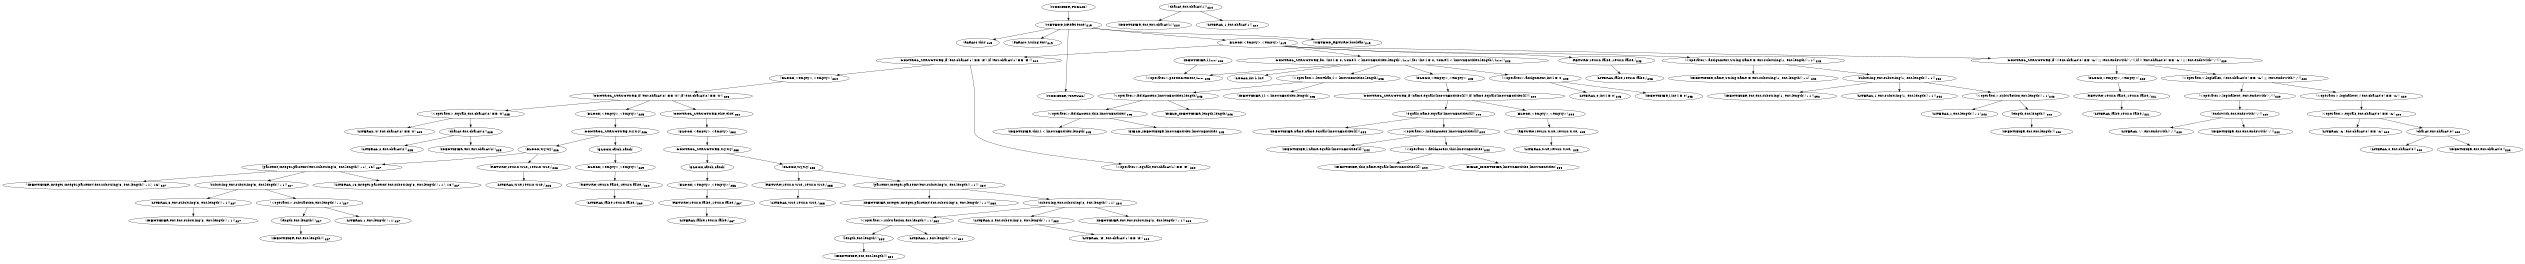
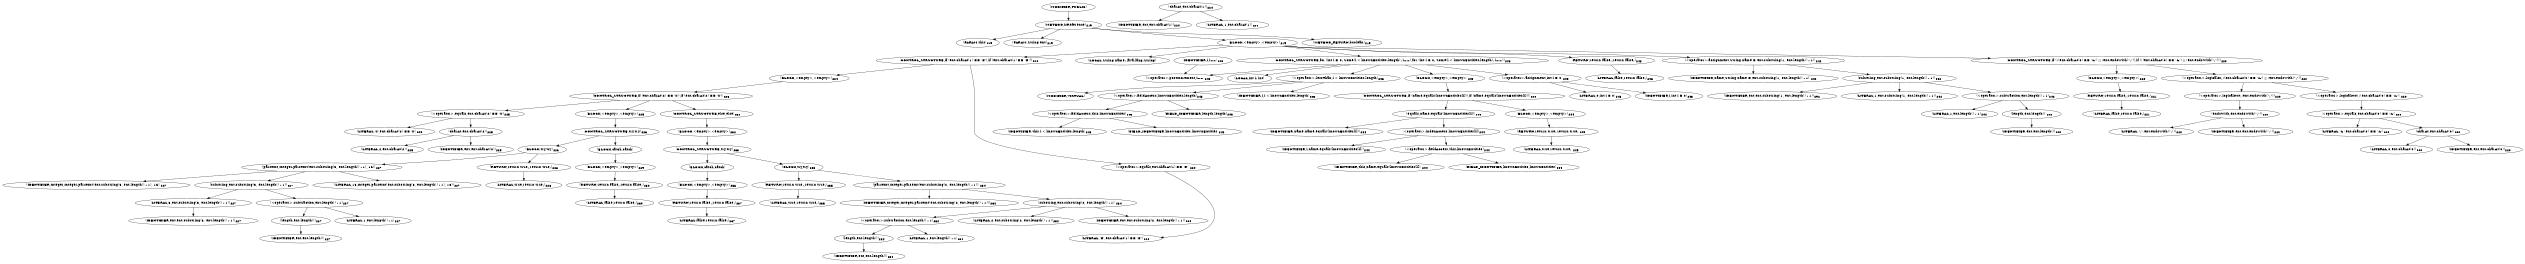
  digraph {
    n1 [label=<(METHOD,isReference)<SUB>219</SUB>>]
    n2 [label=<(PARAM,this)<SUB>219</SUB>>]
    n3 [label=<(PARAM,String ent)<SUB>219</SUB>>]
    n4 [label=<(BLOCK,&lt;empty&gt;,&lt;empty&gt;)<SUB>219</SUB>>]
    n5 [label=<(MODIFIER,VIRTUAL)>]
    n6 [label=<(METHOD_RETURN,boolean)<SUB>219</SUB>>]
    n7 [label=<(CONTROL_STRUCTURE,if (!(ent.charAt(0) == '&amp;') || !ent.endsWith(&quot;;&quot;)),if (!(ent.charAt(0) == '&amp;') || !ent.endsWith(&quot;;&quot;)))<SUB>220</SUB>>]
    n8 [label=<(CONTROL_STRUCTURE,if (ent.charAt(1) == '#'),if (ent.charAt(1) == '#'))<SUB>224</SUB>>]
+   n9 [label=<(LOCAL,String name: java.lang.String)>]
    n10 [label=<(&lt;operator&gt;.assignment,String name = ent.substring(1, ent.length() - 1))<SUB>242</SUB>>]
    n11 [label=<(CONTROL_STRUCTURE,for (int i = 0; Some(i &lt; knownEntities.length); i++),for (int i = 0; Some(i &lt; knownEntities.length); i++))<SUB>243</SUB>>]
    n12 [label=<(RETURN,return false;,return false;)<SUB>248</SUB>>]
    n13 [label=<(MODIFIER,PUBLIC)>]
    n14 [label=<(&lt;operator&gt;.logicalOr,!(ent.charAt(0) == '&amp;') || !ent.endsWith(&quot;;&quot;))<SUB>220</SUB>>]
    n15 [label=<(BLOCK,&lt;empty&gt;,&lt;empty&gt;)<SUB>220</SUB>>]
    n16 [label=<(&lt;operator&gt;.equals,ent.charAt(1) == '#')<SUB>224</SUB>>]
    n17 [label=<(BLOCK,&lt;empty&gt;,&lt;empty&gt;)<SUB>224</SUB>>]
    n18 [label=<(IDENTIFIER,name,String name = ent.substring(1, ent.length() - 1))<SUB>242</SUB>>]
    n19 [label=<(substring,ent.substring(1, ent.length() - 1))<SUB>242</SUB>>]
    n20 [label=<(LOCAL,int i: int)>]
    n21 [label=<(&lt;operator&gt;.assignment,int i = 0)<SUB>243</SUB>>]
    n22 [label=<(&lt;operator&gt;.lessThan,i &lt; knownEntities.length)<SUB>243</SUB>>]
    n23 [label=<(&lt;operator&gt;.postIncrement,i++)<SUB>243</SUB>>]
    n24 [label=<(BLOCK,&lt;empty&gt;,&lt;empty&gt;)<SUB>243</SUB>>]
    n25 [label=<(LITERAL,false,return false;)<SUB>248</SUB>>]
    n26 [label=<(&lt;operator&gt;.logicalNot,!(ent.charAt(0) == '&amp;'))<SUB>220</SUB>>]
    n27 [label=<(&lt;operator&gt;.logicalNot,!ent.endsWith(&quot;;&quot;))<SUB>220</SUB>>]
    n28 [label=<(RETURN,return false;,return false;)<SUB>221</SUB>>]
    n29 [label=<(&lt;operator&gt;.equals,ent.charAt(0) == '&amp;')<SUB>220</SUB>>]
    n30 [label=<(endsWith,ent.endsWith(&quot;;&quot;))<SUB>220</SUB>>]
    n31 [label=<(charAt,ent.charAt(0))<SUB>220</SUB>>]
    n32 [label=<(LITERAL,'&amp;',ent.charAt(0) == '&amp;')<SUB>220</SUB>>]
    n33 [label=<(IDENTIFIER,ent,ent.charAt(0))<SUB>220</SUB>>]
    n34 [label=<(LITERAL,0,ent.charAt(0))<SUB>220</SUB>>]
    n35 [label=<(IDENTIFIER,ent,ent.endsWith(&quot;;&quot;))<SUB>220</SUB>>]
    n36 [label=<(LITERAL,&quot;;&quot;,ent.endsWith(&quot;;&quot;))<SUB>220</SUB>>]
    n37 [label=<(LITERAL,false,return false;)<SUB>221</SUB>>]
    n38 [label=<(LITERAL,'#',ent.charAt(1) == '#')<SUB>224</SUB>>]
    n39 [label=<(CONTROL_STRUCTURE,if (ent.charAt(2) == 'x'),if (ent.charAt(2) == 'x'))<SUB>225</SUB>>]
    n40 [label=<(charAt,ent.charAt(1))<SUB>224</SUB>>]
    n41 [label=<(IDENTIFIER,ent,ent.charAt(1))<SUB>224</SUB>>]
    n42 [label=<(LITERAL,1,ent.charAt(1))<SUB>224</SUB>>]
    n43 [label=<(&lt;operator&gt;.equals,ent.charAt(2) == 'x')<SUB>225</SUB>>]
    n44 [label=<(BLOCK,&lt;empty&gt;,&lt;empty&gt;)<SUB>225</SUB>>]
    n45 [label=<(CONTROL_STRUCTURE,else,else)<SUB>232</SUB>>]
    n46 [label=<(charAt,ent.charAt(2))<SUB>225</SUB>>]
    n47 [label=<(LITERAL,'x',ent.charAt(2) == 'x')<SUB>225</SUB>>]
    n48 [label=<(CONTROL_STRUCTURE,try,try)<SUB>226</SUB>>]
    n49 [label=<(BLOCK,&lt;empty&gt;,&lt;empty&gt;)<SUB>232</SUB>>]
    n50 [label=<(IDENTIFIER,ent,ent.charAt(2))<SUB>225</SUB>>]
    n51 [label=<(LITERAL,2,ent.charAt(2))<SUB>225</SUB>>]
    n52 [label=<(BLOCK,try,try)<SUB>226</SUB>>]
    n53 [label=<(BLOCK,catch,catch)>]
    n54 [label=<(parseInt,Integer.parseInt(ent.substring(3, ent.length() - 1), 16))<SUB>227</SUB>>]
    n55 [label=<(RETURN,return true;,return true;)<SUB>228</SUB>>]
    n56 [label=<(BLOCK,&lt;empty&gt;,&lt;empty&gt;)<SUB>229</SUB>>]
    n57 [label=<(IDENTIFIER,Integer,Integer.parseInt(ent.substring(3, ent.length() - 1), 16))<SUB>227</SUB>>]
    n58 [label=<(substring,ent.substring(3, ent.length() - 1))<SUB>227</SUB>>]
    n59 [label=<(LITERAL,16,Integer.parseInt(ent.substring(3, ent.length() - 1), 16))<SUB>227</SUB>>]
    n60 [label=<(LITERAL,true,return true;)<SUB>228</SUB>>]
    n61 [label=<(LITERAL,3,ent.substring(3, ent.length() - 1))<SUB>227</SUB>>]
    n62 [label=<(&lt;operator&gt;.subtraction,ent.length() - 1)<SUB>227</SUB>>]
    n63 [label=<(IDENTIFIER,ent,ent.substring(3, ent.length() - 1))<SUB>227</SUB>>]
    n64 [label=<(length,ent.length())<SUB>227</SUB>>]
    n65 [label=<(LITERAL,1,ent.length() - 1)<SUB>227</SUB>>]
    n66 [label=<(IDENTIFIER,ent,ent.length())<SUB>227</SUB>>]
    n67 [label=<(RETURN,return false;,return false;)<SUB>230</SUB>>]
    n68 [label=<(LITERAL,false,return false;)<SUB>230</SUB>>]
    n69 [label=<(CONTROL_STRUCTURE,try,try)<SUB>233</SUB>>]
    n70 [label=<(BLOCK,try,try)<SUB>233</SUB>>]
    n71 [label=<(BLOCK,catch,catch)>]
    n72 [label=<(parseInt,Integer.parseInt(ent.substring(2, ent.length() - 1)))<SUB>234</SUB>>]
    n73 [label=<(RETURN,return true;,return true;)<SUB>235</SUB>>]
    n74 [label=<(BLOCK,&lt;empty&gt;,&lt;empty&gt;)<SUB>236</SUB>>]
    n75 [label=<(IDENTIFIER,Integer,Integer.parseInt(ent.substring(2, ent.length() - 1)))<SUB>234</SUB>>]
    n76 [label=<(substring,ent.substring(2, ent.length() - 1))<SUB>234</SUB>>]
    n77 [label=<(LITERAL,true,return true;)<SUB>235</SUB>>]
    n78 [label=<(IDENTIFIER,ent,ent.substring(2, ent.length() - 1))<SUB>234</SUB>>]
    n79 [label=<(LITERAL,2,ent.substring(2, ent.length() - 1))<SUB>234</SUB>>]
    n80 [label=<(&lt;operator&gt;.subtraction,ent.length() - 1)<SUB>234</SUB>>]
    n81 [label=<(length,ent.length())<SUB>234</SUB>>]
    n82 [label=<(LITERAL,1,ent.length() - 1)<SUB>234</SUB>>]
    n83 [label=<(IDENTIFIER,ent,ent.length())<SUB>234</SUB>>]
    n84 [label=<(RETURN,return false;,return false;)<SUB>237</SUB>>]
    n85 [label=<(LITERAL,false,return false;)<SUB>237</SUB>>]
    n86 [label=<(IDENTIFIER,ent,ent.substring(1, ent.length() - 1))<SUB>292</SUB>>]
    n87 [label=<(LITERAL,1,ent.substring(1, ent.length() - 1))<SUB>242</SUB>>]
    n88 [label=<(&lt;operator&gt;.subtraction,ent.length() - 1)<SUB>242</SUB>>]
    n89 [label=<(length,ent.length())<SUB>242</SUB>>]
    n90 [label=<(LITERAL,1,ent.length() - 1)<SUB>242</SUB>>]
    n91 [label=<(IDENTIFIER,ent,ent.length())<SUB>242</SUB>>]
    n92 [label=<(IDENTIFIER,i,int i = 0)<SUB>243</SUB>>]
    n93 [label=<(LITERAL,0,int i = 0)<SUB>243</SUB>>]
    n94 [label=<(IDENTIFIER,i,i &lt; knownEntities.length)<SUB>243</SUB>>]
    n95 [label=<(&lt;operator&gt;.fieldAccess,knownEntities.length)<SUB>243</SUB>>]
    n96 [label=<(CONTROL_STRUCTURE,if (name.equals(knownEntities[i])),if (name.equals(knownEntities[i])))<SUB>244</SUB>>]
    n97 [label=<(&lt;operator&gt;.fieldAccess,this.knownEntities)<SUB>243</SUB>>]
    n98 [label=<(FIELD_IDENTIFIER,length,length)<SUB>243</SUB>>]
    n99 [label=<(IDENTIFIER,this,i &lt; knownEntities.length)<SUB>243</SUB>>]
    n100 [label=<(FIELD_IDENTIFIER,knownEntities,knownEntities)<SUB>243</SUB>>]
    n101 [label=<(IDENTIFIER,i,i++)<SUB>243</SUB>>]
    n102 [label=<(equals,name.equals(knownEntities[i]))<SUB>244</SUB>>]
    n103 [label=<(BLOCK,&lt;empty&gt;,&lt;empty&gt;)<SUB>244</SUB>>]
    n104 [label=<(IDENTIFIER,name,name.equals(knownEntities[i]))<SUB>244</SUB>>]
    n105 [label=<(&lt;operator&gt;.indexAccess,knownEntities[i])<SUB>244</SUB>>]
    n106 [label=<(RETURN,return true;,return true;)<SUB>245</SUB>>]
    n107 [label=<(&lt;operator&gt;.fieldAccess,this.knownEntities)<SUB>244</SUB>>]
    n108 [label=<(IDENTIFIER,i,name.equals(knownEntities[i]))<SUB>244</SUB>>]
    n109 [label=<(IDENTIFIER,this,name.equals(knownEntities[i]))<SUB>244</SUB>>]
    n110 [label=<(FIELD_IDENTIFIER,knownEntities,knownEntities)<SUB>244</SUB>>]
    n111 [label=<(LITERAL,true,return true;)<SUB>245</SUB>>]
    n1 -> n2
    n1 -> n3
    n1 -> n4
-   n1 -> n5
+   n22 -> n5
    n1 -> n6
    n4 -> n7
    n4 -> n8
+   n4 -> n9
    n4 -> n10
    n4 -> n11
    n4 -> n12
    n7 -> n14
    n7 -> n15
    n8 -> n16
    n8 -> n17
    n10 -> n18
    n10 -> n19
    n11 -> n20
    n11 -> n21
    n11 -> n22
    n11 -> n23
    n11 -> n24
    n12 -> n25
    n13 -> n1
    n14 -> n26
    n14 -> n27
    n15 -> n28
-   n79 -> n38
+   n16 -> n38
    n17 -> n39
    n19 -> n86
    n19 -> n87
    n19 -> n88
    n21 -> n92
    n21 -> n93
    n22 -> n94
    n22 -> n95
    n24 -> n96
    n26 -> n29
    n27 -> n30
    n28 -> n37
    n29 -> n31
    n29 -> n32
    n30 -> n35
    n30 -> n36
    n31 -> n33
    n31 -> n34
    n39 -> n43
    n39 -> n44
    n39 -> n45
    n40 -> n41
    n40 -> n42
    n43 -> n46
    n43 -> n47
    n44 -> n48
    n45 -> n49
    n46 -> n50
    n46 -> n51
    n48 -> n52
    n48 -> n53
    n49 -> n69
    n52 -> n54
    n52 -> n55
    n53 -> n56
    n54 -> n57
    n54 -> n58
    n54 -> n59
    n55 -> n60
    n56 -> n67
    n58 -> n61
    n58 -> n62
    n61 -> n63
    n62 -> n64
    n62 -> n65
    n64 -> n66
    n67 -> n68
    n69 -> n70
    n69 -> n71
    n70 -> n72
    n70 -> n73
    n71 -> n74
    n72 -> n75
    n72 -> n76
    n73 -> n77
    n74 -> n84
    n76 -> n78
    n76 -> n79
    n76 -> n80
    n80 -> n81
    n80 -> n82
    n81 -> n83
    n84 -> n85
    n88 -> n89
    n88 -> n90
    n89 -> n91
    n95 -> n97
    n95 -> n98
    n96 -> n102
    n96 -> n103
    n97 -> n99
    n97 -> n100
    n101 -> n23
    n102 -> n104
    n102 -> n105
    n103 -> n106
    n105 -> n107
    n105 -> n108
    n106 -> n111
    n107 -> n109
    n107 -> n110
  }
